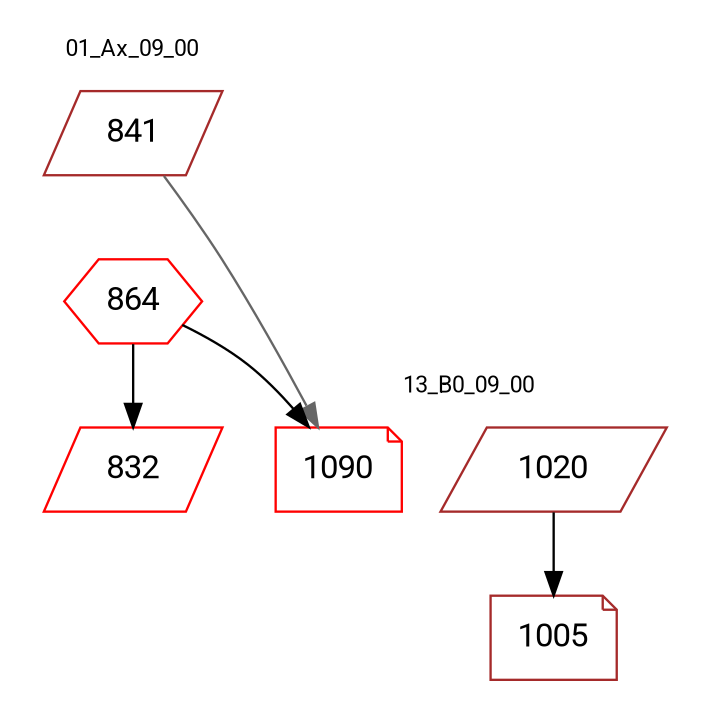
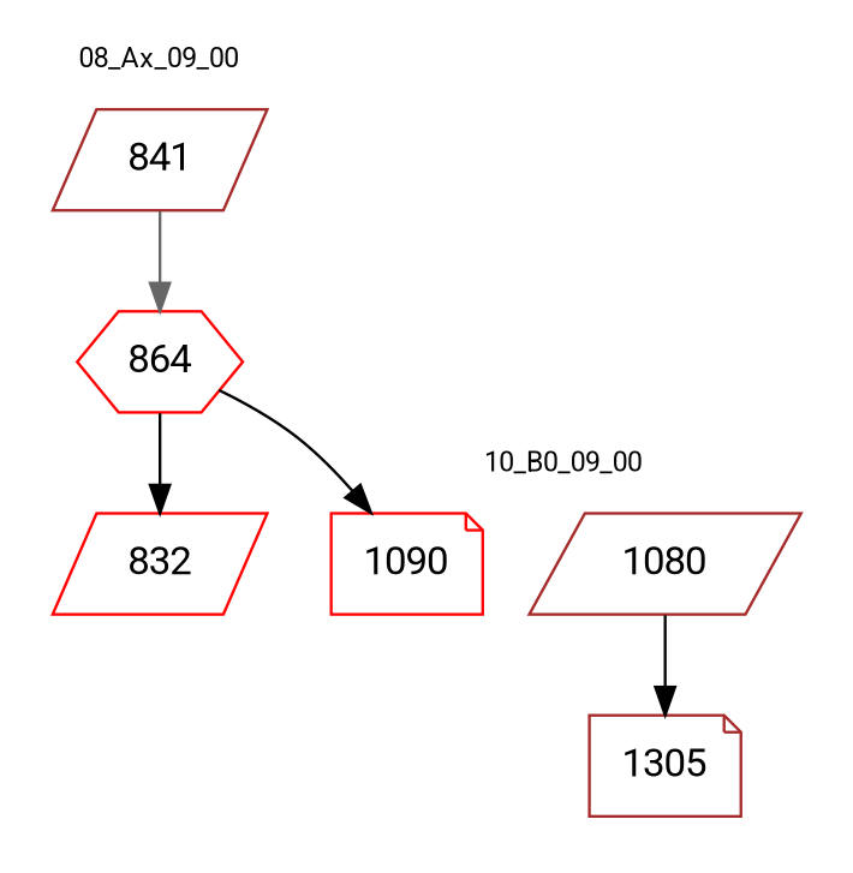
  digraph {
    fontname=Roboto
    node [color=brown fontname=Roboto shape=parallelogram]
    edge [color=black fontname=Roboto]
    n1 [label=841]
    n2 [color=red label=832]
    n3 [color=red label=864 shape=hexagon]
-   n4 [label=1020]
-   n5 [label=1005 shape=note]
+   n4 [label=1080]
+   n5 [label=1305 shape=note]
    n6 [color=red label=1090 shape=note]
    subgraph cluster_1 {
      color=white
      fontsize=10
-     label="01_Ax_09_00"
+     label="08_Ax_09_00"
      n1
      n2
      n3
    }
    subgraph cluster_2 {
      color=white
      fontsize=10
-     label="13_B0_09_00"
+     label="10_B0_09_00"
      n4
      n5
      n6
    }
-   n1 -> n6 [color=gray40]
+   n1 -> n3 [color=gray40]
    n3 -> n2
    n3 -> n6
    n4 -> n5
  }
